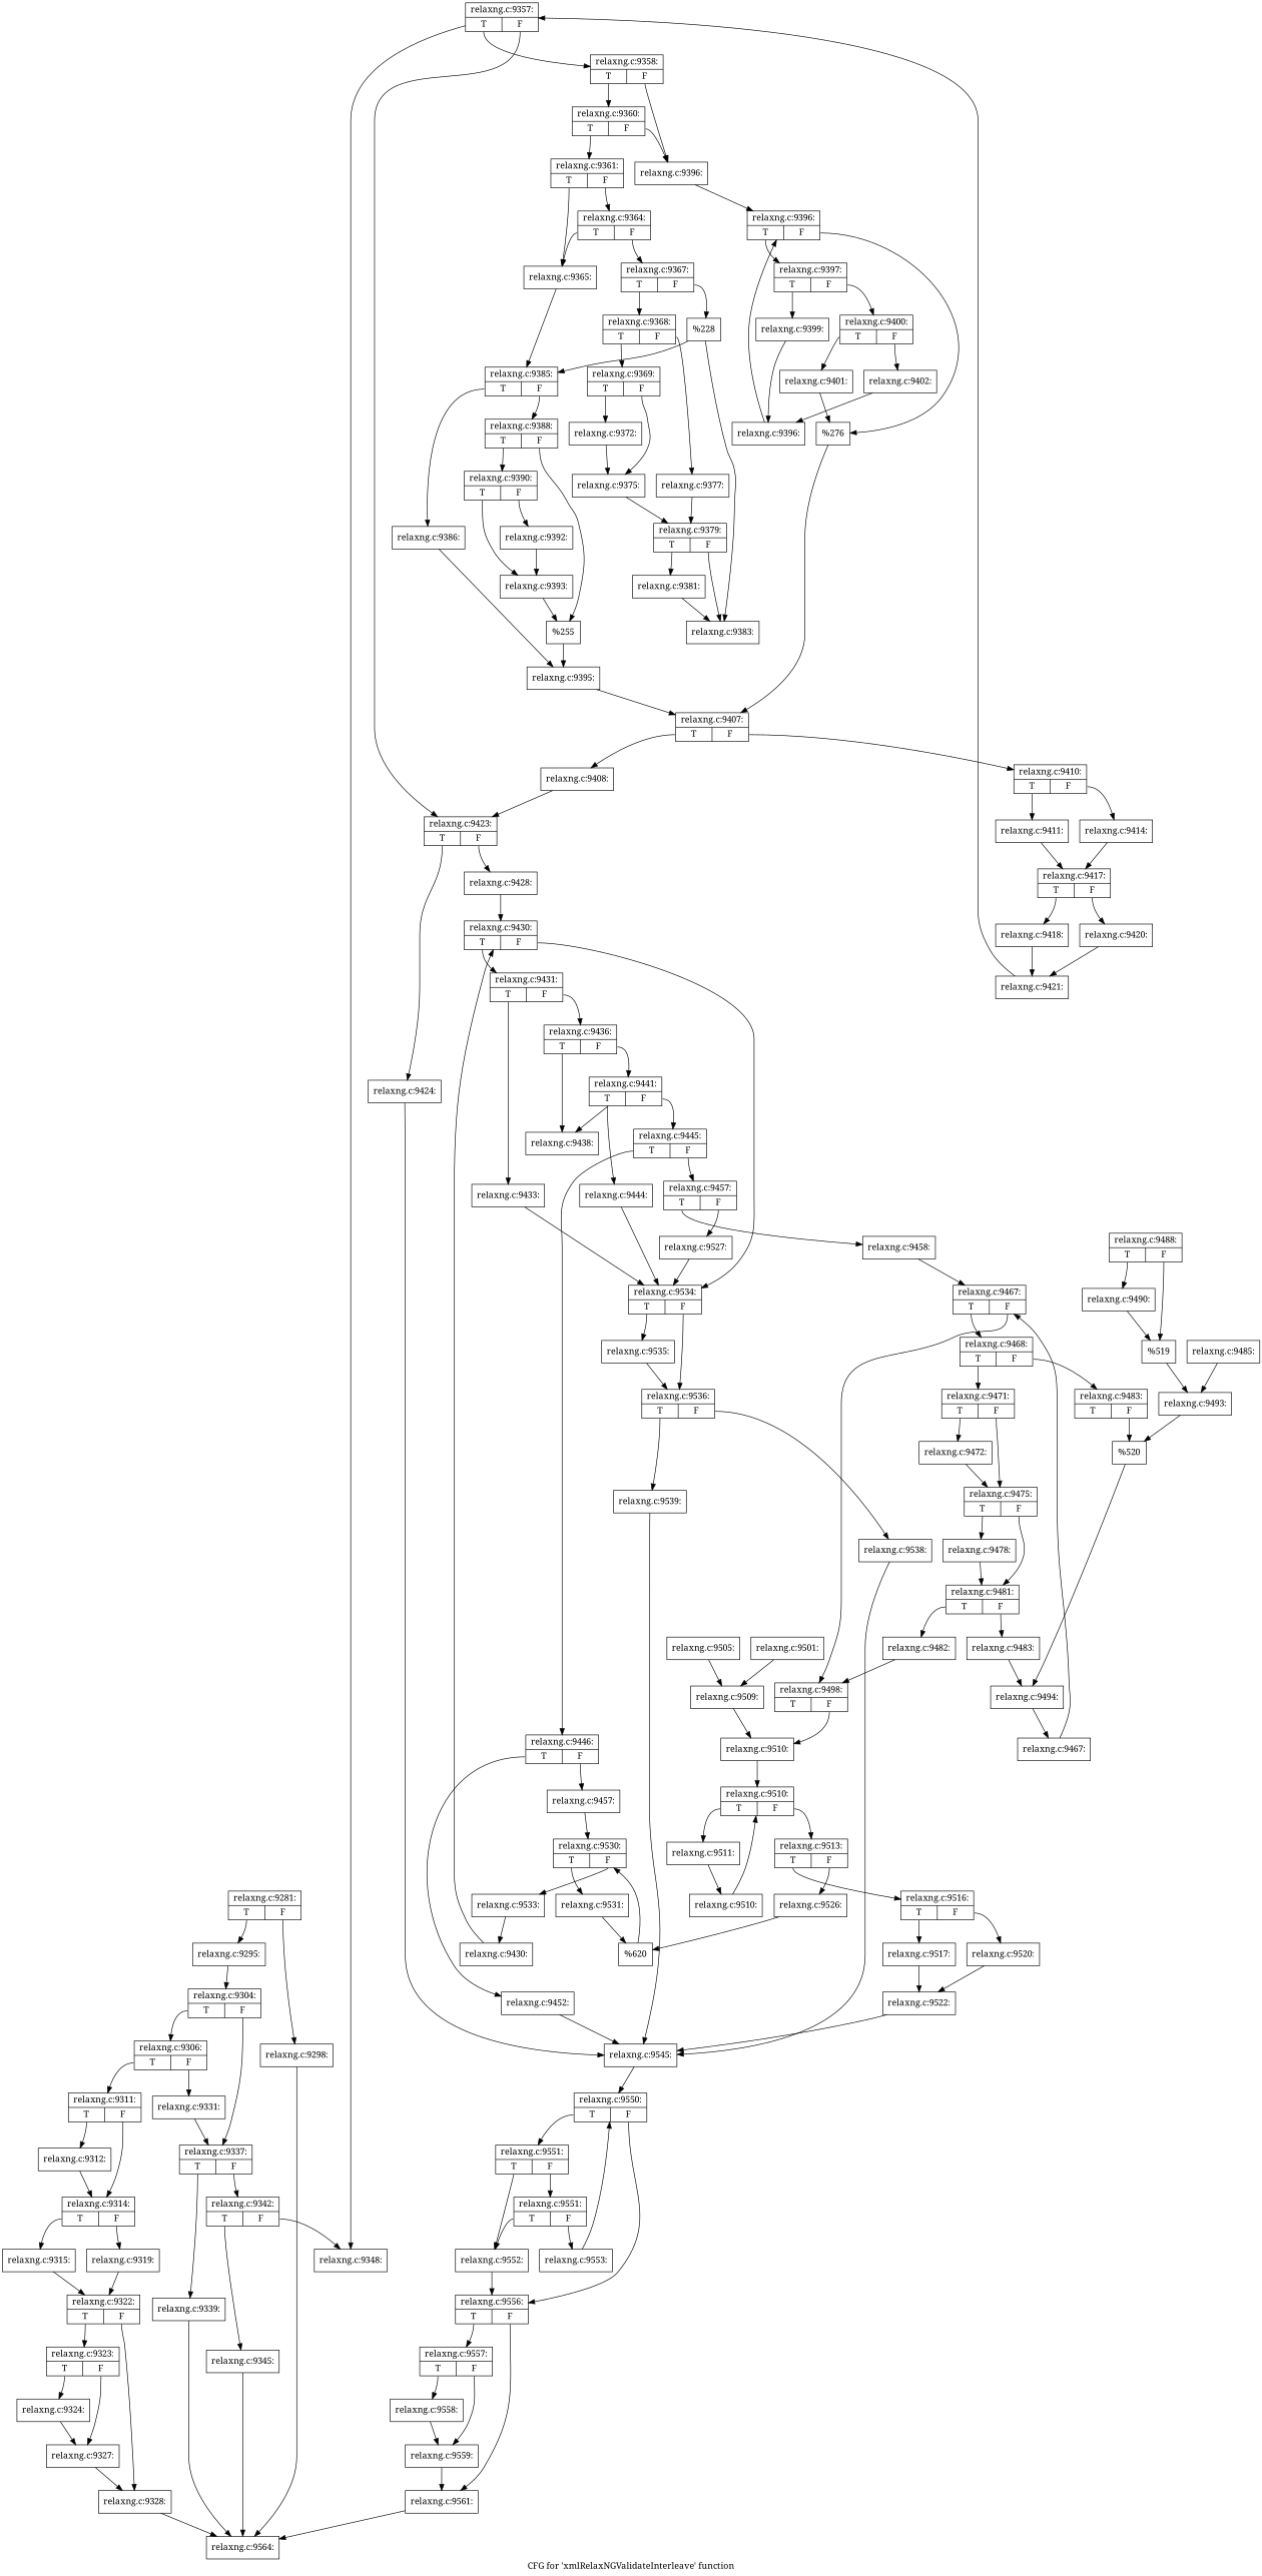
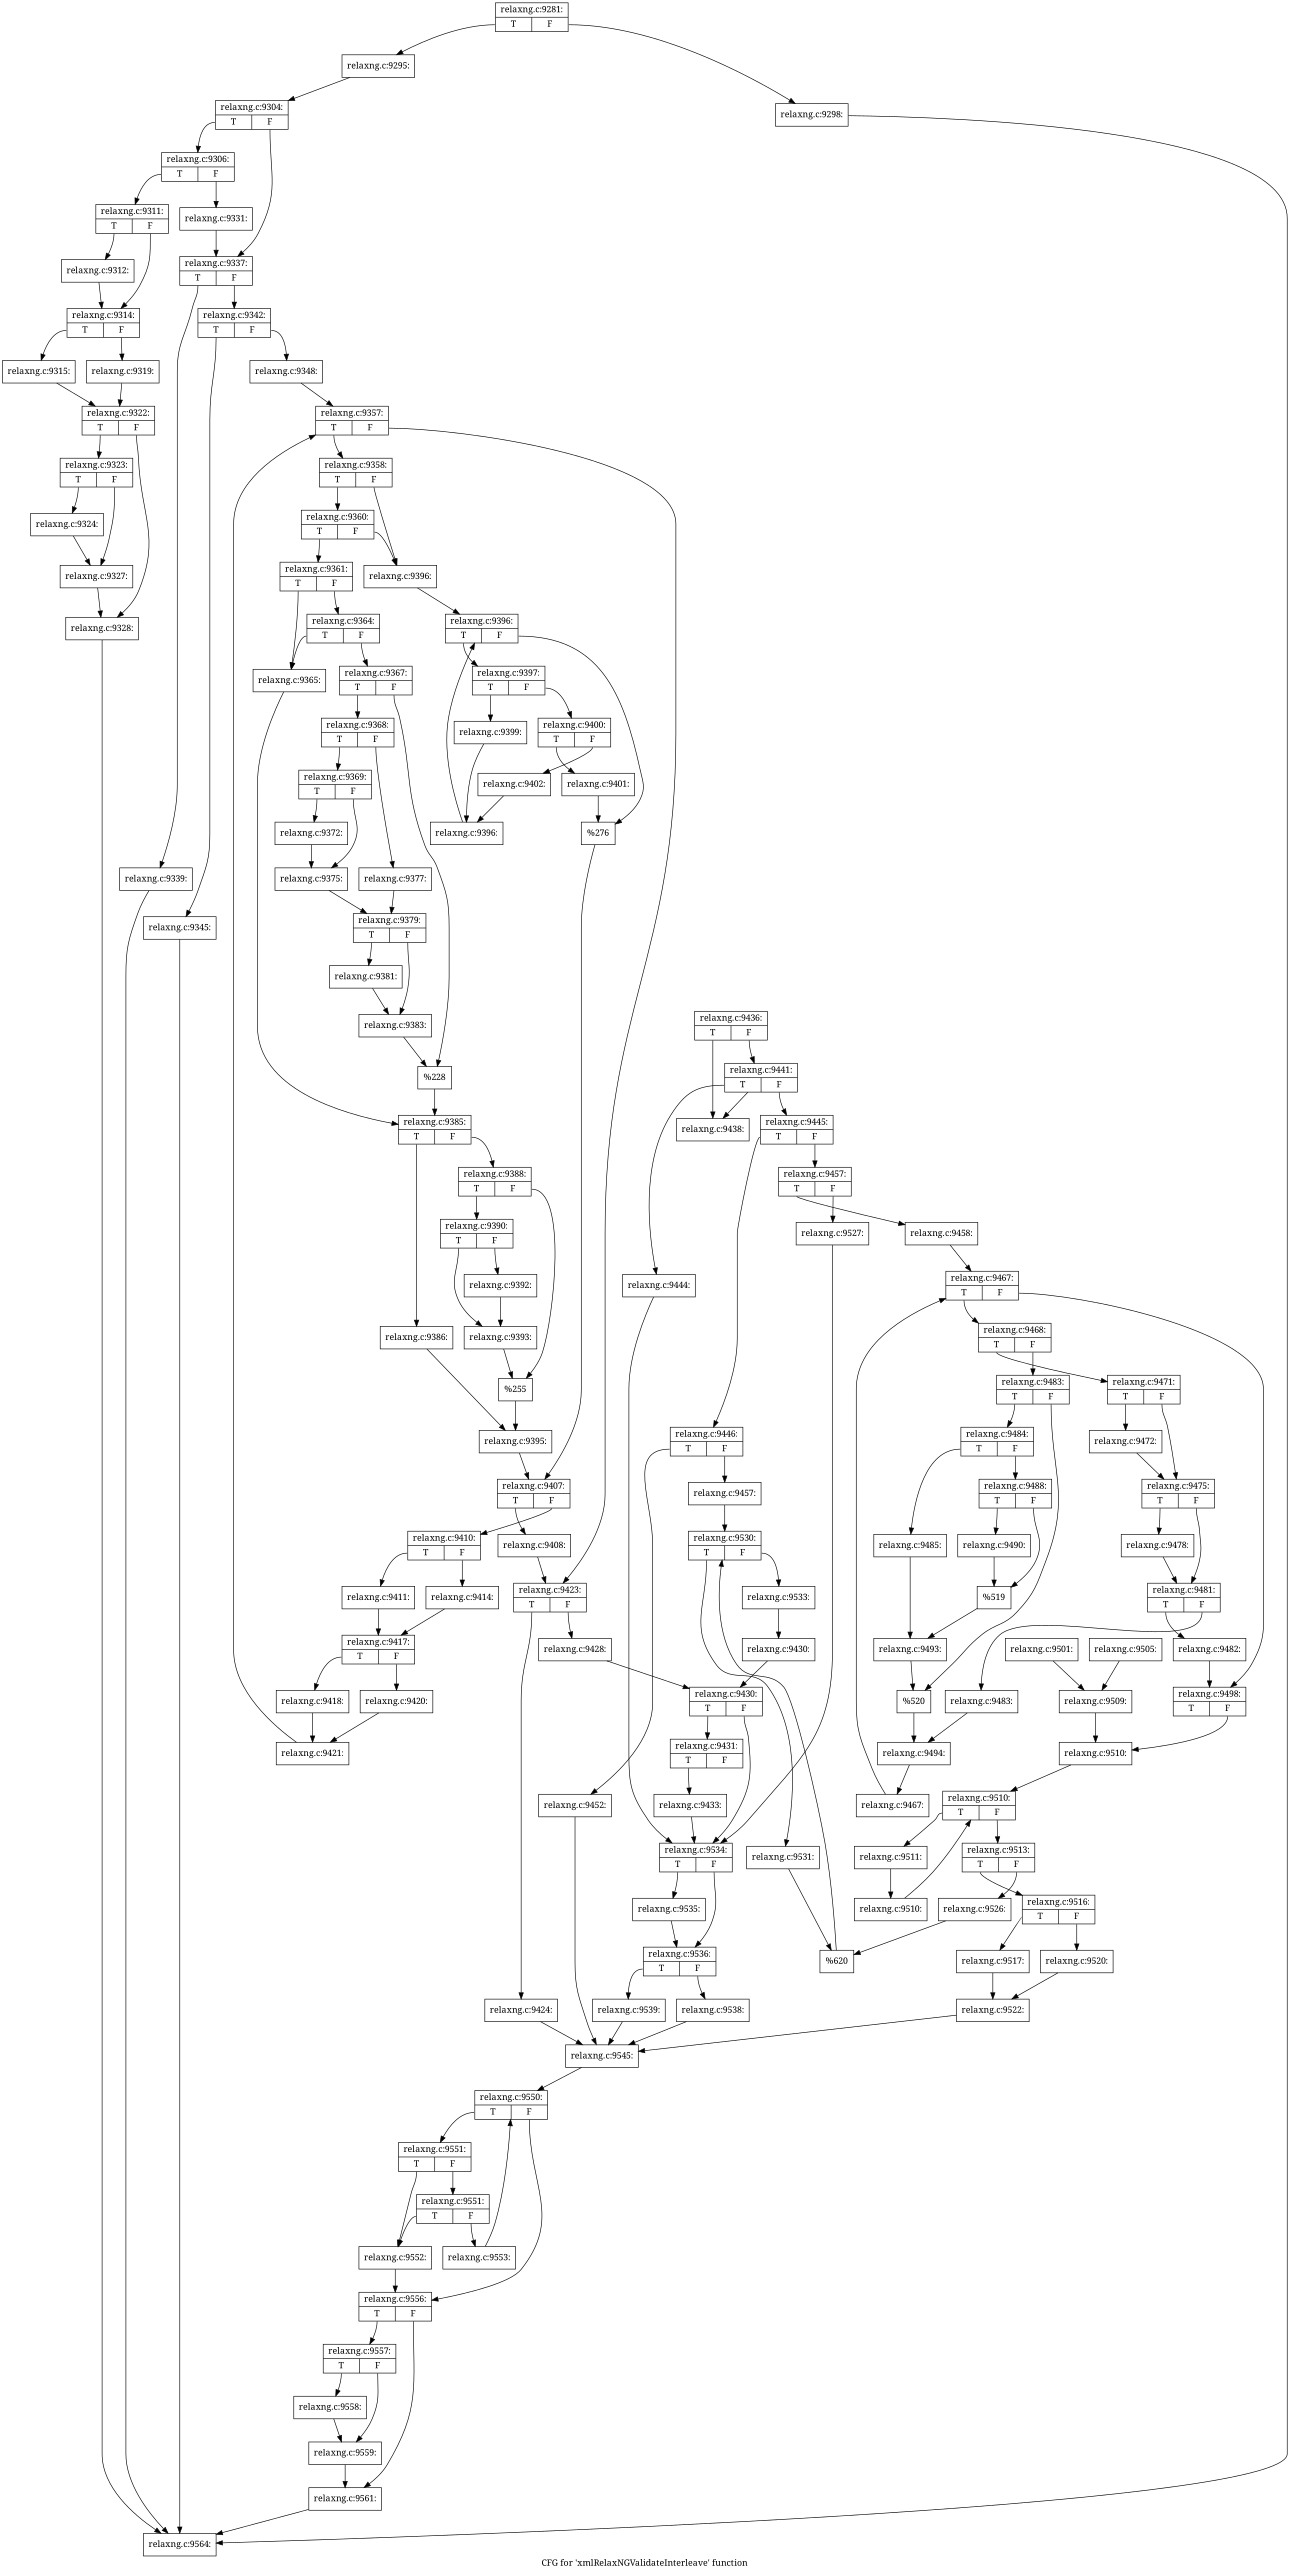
  digraph {
    fontname="Noto Serif"
    label="CFG for 'xmlRelaxNGValidateInterleave' function"
    node [fontname="Noto Serif" shape=record]
    edge [fontname="Noto Serif"]
    n1 [label="{relaxng.c:9281:|{<s0>T|<s1>F}}"]
    n2 [label="{relaxng.c:9295:}"]
    n3 [label="{relaxng.c:9298:}"]
    n4 [label="{relaxng.c:9304:|{<s0>T|<s1>F}}"]
    n5 [label="{relaxng.c:9564:}"]
    n6 [label="{relaxng.c:9306:|{<s0>T|<s1>F}}"]
    n7 [label="{relaxng.c:9337:|{<s0>T|<s1>F}}"]
    n8 [label="{relaxng.c:9311:|{<s0>T|<s1>F}}"]
    n9 [label="{relaxng.c:9331:}"]
    n10 [label="{relaxng.c:9339:}"]
    n11 [label="{relaxng.c:9342:|{<s0>T|<s1>F}}"]
    n12 [label="{relaxng.c:9312:}"]
    n13 [label="{relaxng.c:9314:|{<s0>T|<s1>F}}"]
    n14 [label="{relaxng.c:9345:}"]
    n15 [label="{relaxng.c:9348:}"]
    n16 [label="{relaxng.c:9315:}"]
    n17 [label="{relaxng.c:9319:}"]
    n18 [label="{relaxng.c:9322:|{<s0>T|<s1>F}}"]
    n19 [label="{relaxng.c:9323:|{<s0>T|<s1>F}}"]
    n20 [label="{relaxng.c:9328:}"]
    n21 [label="{relaxng.c:9324:}"]
    n22 [label="{relaxng.c:9327:}"]
    n23 [label="{relaxng.c:9357:|{<s0>T|<s1>F}}"]
    n24 [label="{relaxng.c:9358:|{<s0>T|<s1>F}}"]
    n25 [label="{relaxng.c:9423:|{<s0>T|<s1>F}}"]
    n26 [label="{relaxng.c:9360:|{<s0>T|<s1>F}}"]
    n27 [label="{relaxng.c:9396:}"]
    n28 [label="{relaxng.c:9424:}"]
    n29 [label="{relaxng.c:9428:}"]
    n30 [label="{relaxng.c:9361:|{<s0>T|<s1>F}}"]
    n31 [label="{relaxng.c:9396:|{<s0>T|<s1>F}}"]
    n32 [label="{relaxng.c:9545:}"]
    n33 [label="{relaxng.c:9430:|{<s0>T|<s1>F}}"]
    n34 [label="{relaxng.c:9365:}"]
    n35 [label="{relaxng.c:9364:|{<s0>T|<s1>F}}"]
    n36 [label="{relaxng.c:9397:|{<s0>T|<s1>F}}"]
    n37 [label="{%276}"]
    n38 [label="{relaxng.c:9385:|{<s0>T|<s1>F}}"]
    n39 [label="{relaxng.c:9367:|{<s0>T|<s1>F}}"]
    n40 [label="{relaxng.c:9386:}"]
    n41 [label="{relaxng.c:9388:|{<s0>T|<s1>F}}"]
    n42 [label="{relaxng.c:9368:|{<s0>T|<s1>F}}"]
    n43 [label="{%228}"]
    n44 [label="{relaxng.c:9369:|{<s0>T|<s1>F}}"]
    n45 [label="{relaxng.c:9377:}"]
    n46 [label="{relaxng.c:9395:}"]
    n47 [label="{relaxng.c:9390:|{<s0>T|<s1>F}}"]
    n48 [label="{%255}"]
    n49 [label="{relaxng.c:9372:}"]
    n50 [label="{relaxng.c:9375:}"]
    n51 [label="{relaxng.c:9379:|{<s0>T|<s1>F}}"]
    n52 [label="{relaxng.c:9381:}"]
    n53 [label="{relaxng.c:9383:}"]
    n54 [label="{relaxng.c:9407:|{<s0>T|<s1>F}}"]
    n55 [label="{relaxng.c:9393:}"]
    n56 [label="{relaxng.c:9392:}"]
    n57 [label="{relaxng.c:9408:}"]
    n58 [label="{relaxng.c:9410:|{<s0>T|<s1>F}}"]
    n59 [label="{relaxng.c:9411:}"]
    n60 [label="{relaxng.c:9414:}"]
    n61 [label="{relaxng.c:9399:}"]
    n62 [label="{relaxng.c:9400:|{<s0>T|<s1>F}}"]
    n63 [label="{relaxng.c:9396:}"]
    n64 [label="{relaxng.c:9401:}"]
    n65 [label="{relaxng.c:9402:}"]
    n66 [label="{relaxng.c:9417:|{<s0>T|<s1>F}}"]
    n67 [label="{relaxng.c:9418:}"]
    n68 [label="{relaxng.c:9420:}"]
    n69 [label="{relaxng.c:9421:}"]
    n70 [label="{relaxng.c:9550:|{<s0>T|<s1>F}}"]
    n71 [label="{relaxng.c:9431:|{<s0>T|<s1>F}}"]
    n72 [label="{relaxng.c:9534:|{<s0>T|<s1>F}}"]
    n73 [label="{relaxng.c:9551:|{<s0>T|<s1>F}}"]
    n74 [label="{relaxng.c:9556:|{<s0>T|<s1>F}}"]
    n75 [label="{relaxng.c:9433:}"]
    n76 [label="{relaxng.c:9436:|{<s0>T|<s1>F}}"]
    n77 [label="{relaxng.c:9535:}"]
    n78 [label="{relaxng.c:9536:|{<s0>T|<s1>F}}"]
    n79 [label="{relaxng.c:9438:}"]
    n80 [label="{relaxng.c:9441:|{<s0>T|<s1>F}}"]
    n81 [label="{relaxng.c:9539:}"]
    n82 [label="{relaxng.c:9538:}"]
    n83 [label="{relaxng.c:9444:}"]
    n84 [label="{relaxng.c:9445:|{<s0>T|<s1>F}}"]
    n85 [label="{relaxng.c:9446:|{<s0>T|<s1>F}}"]
    n86 [label="{relaxng.c:9457:|{<s0>T|<s1>F}}"]
    n87 [label="{relaxng.c:9452:}"]
    n88 [label="{relaxng.c:9457:}"]
    n89 [label="{relaxng.c:9458:}"]
    n90 [label="{relaxng.c:9527:}"]
    n91 [label="{relaxng.c:9530:|{<s0>T|<s1>F}}"]
    n92 [label="{relaxng.c:9467:|{<s0>T|<s1>F}}"]
    n93 [label="{relaxng.c:9531:}"]
    n94 [label="{relaxng.c:9533:}"]
    n95 [label="{%620}"]
    n96 [label="{relaxng.c:9430:}"]
    n97 [label="{relaxng.c:9468:|{<s0>T|<s1>F}}"]
    n98 [label="{relaxng.c:9498:|{<s0>T|<s1>F}}"]
    n99 [label="{relaxng.c:9471:|{<s0>T|<s1>F}}"]
    n100 [label="{relaxng.c:9483:|{<s0>T|<s1>F}}"]
    n101 [label="{relaxng.c:9510:}"]
    n102 [label="{relaxng.c:9472:}"]
    n103 [label="{relaxng.c:9475:|{<s0>T|<s1>F}}"]
+   n104 [label="{relaxng.c:9484:|{<s0>T|<s1>F}}"]
    n105 [label="{%520}"]
    n106 [label="{relaxng.c:9510:|{<s0>T|<s1>F}}"]
    n107 [label="{relaxng.c:9478:}"]
    n108 [label="{relaxng.c:9481:|{<s0>T|<s1>F}}"]
    n109 [label="{relaxng.c:9485:}"]
    n110 [label="{relaxng.c:9488:|{<s0>T|<s1>F}}"]
    n111 [label="{relaxng.c:9494:}"]
    n112 [label="{relaxng.c:9482:}"]
    n113 [label="{relaxng.c:9483:}"]
    n114 [label="{relaxng.c:9467:}"]
    n115 [label="{relaxng.c:9493:}"]
    n116 [label="{relaxng.c:9490:}"]
    n117 [label="{%519}"]
    n118 [label="{relaxng.c:9501:}"]
    n119 [label="{relaxng.c:9509:}"]
    n120 [label="{relaxng.c:9505:}"]
    n121 [label="{relaxng.c:9511:}"]
    n122 [label="{relaxng.c:9513:|{<s0>T|<s1>F}}"]
    n123 [label="{relaxng.c:9510:}"]
    n124 [label="{relaxng.c:9516:|{<s0>T|<s1>F}}"]
    n125 [label="{relaxng.c:9526:}"]
    n126 [label="{relaxng.c:9517:}"]
    n127 [label="{relaxng.c:9520:}"]
    n128 [label="{relaxng.c:9522:}"]
    n129 [label="{relaxng.c:9552:}"]
    n130 [label="{relaxng.c:9551:|{<s0>T|<s1>F}}"]
    n131 [label="{relaxng.c:9557:|{<s0>T|<s1>F}}"]
    n132 [label="{relaxng.c:9561:}"]
    n133 [label="{relaxng.c:9553:}"]
    n134 [label="{relaxng.c:9558:}"]
    n135 [label="{relaxng.c:9559:}"]
    n1 -> n2 [tailport=s0]
    n1 -> n3 [tailport=s1]
    n2 -> n4
    n3 -> n5
    n4 -> n6 [tailport=s0]
    n4 -> n7 [tailport=s1]
    n6 -> n8 [tailport=s0]
    n6 -> n9 [tailport=s1]
    n7 -> n10 [tailport=s0]
    n7 -> n11 [tailport=s1]
    n8 -> n12 [tailport=s0]
    n8 -> n13 [tailport=s1]
    n9 -> n7
    n10 -> n5
    n11 -> n14 [tailport=s0]
    n11 -> n15 [tailport=s1]
    n12 -> n13
    n13 -> n16 [tailport=s0]
    n13 -> n17 [tailport=s1]
    n14 -> n5
-   n23 -> n15
+   n15 -> n23
    n16 -> n18
    n17 -> n18
    n18 -> n19 [tailport=s0]
    n18 -> n20 [tailport=s1]
    n19 -> n21 [tailport=s0]
    n19 -> n22 [tailport=s1]
    n20 -> n5
    n21 -> n22
    n22 -> n20
    n23 -> n24 [tailport=s0]
    n23 -> n25 [tailport=s1]
    n24 -> n26 [tailport=s0]
    n24 -> n27 [tailport=s1]
    n25 -> n28 [tailport=s0]
    n25 -> n29 [tailport=s1]
    n26 -> n27 [tailport=s1]
    n26 -> n30 [tailport=s0]
    n27 -> n31
    n28 -> n32
    n29 -> n33
    n30 -> n34 [tailport=s0]
    n30 -> n35 [tailport=s1]
    n31 -> n36 [tailport=s0]
    n31 -> n37 [tailport=s1]
    n32 -> n70
    n33 -> n71 [tailport=s0]
    n33 -> n72 [tailport=s1]
    n34 -> n38
    n35 -> n34 [tailport=s0]
    n35 -> n39 [tailport=s1]
    n36 -> n61 [tailport=s0]
    n36 -> n62 [tailport=s1]
    n37 -> n54
    n38 -> n40 [tailport=s0]
    n38 -> n41 [tailport=s1]
    n39 -> n42 [tailport=s0]
    n39 -> n43 [tailport=s1]
    n40 -> n46
    n41 -> n47 [tailport=s0]
    n41 -> n48 [tailport=s1]
    n42 -> n44 [tailport=s0]
    n42 -> n45 [tailport=s1]
    n43 -> n38
    n44 -> n49 [tailport=s0]
    n44 -> n50 [tailport=s1]
    n45 -> n51
    n46 -> n54
    n47 -> n55 [tailport=s0]
    n47 -> n56 [tailport=s1]
    n48 -> n46
    n49 -> n50
    n50 -> n51
    n51 -> n52 [tailport=s0]
    n51 -> n53 [tailport=s1]
    n52 -> n53
-   n43 -> n53
+   n53 -> n43
    n54 -> n57 [tailport=s0]
    n54 -> n58 [tailport=s1]
    n55 -> n48
    n56 -> n55
    n57 -> n25
    n58 -> n59 [tailport=s0]
    n58 -> n60 [tailport=s1]
    n59 -> n66
    n60 -> n66
    n61 -> n63
    n62 -> n64 [tailport=s0]
    n62 -> n65 [tailport=s1]
    n63 -> n31
    n64 -> n37
    n65 -> n63
    n66 -> n67 [tailport=s0]
    n66 -> n68 [tailport=s1]
    n67 -> n69
    n68 -> n69
    n69 -> n23
    n70 -> n73 [tailport=s0]
    n70 -> n74 [tailport=s1]
    n71 -> n75 [tailport=s0]
-   n71 -> n76 [tailport=s1]
    n72 -> n77 [tailport=s0]
    n72 -> n78 [tailport=s1]
    n73 -> n129 [tailport=s0]
    n73 -> n130 [tailport=s1]
    n74 -> n131 [tailport=s0]
    n74 -> n132 [tailport=s1]
    n75 -> n72
    n76 -> n79 [tailport=s0]
    n76 -> n80 [tailport=s1]
    n77 -> n78
    n78 -> n81 [tailport=s0]
    n78 -> n82 [tailport=s1]
    n80 -> n79
    n80 -> n83 [tailport=s0]
    n80 -> n84 [tailport=s1]
    n81 -> n32
    n82 -> n32
    n83 -> n72
    n84 -> n85 [tailport=s0]
    n84 -> n86 [tailport=s1]
    n85 -> n87 [tailport=s0]
    n85 -> n88 [tailport=s1]
    n86 -> n89 [tailport=s0]
    n86 -> n90 [tailport=s1]
    n87 -> n32
    n88 -> n91
    n89 -> n92
    n90 -> n72
    n91 -> n93 [tailport=s0]
    n91 -> n94 [tailport=s1]
    n92 -> n97 [tailport=s0]
    n92 -> n98 [tailport=s1]
    n93 -> n95
    n94 -> n96
    n95 -> n91
    n96 -> n33
    n97 -> n99 [tailport=s0]
    n97 -> n100 [tailport=s1]
    n98 -> n101 [tailport=s1]
    n99 -> n102 [tailport=s0]
    n99 -> n103 [tailport=s1]
+   n100 -> n104 [tailport=s0]
    n100 -> n105 [tailport=s1]
    n101 -> n106
    n102 -> n103
    n103 -> n107 [tailport=s0]
    n103 -> n108 [tailport=s1]
+   n104 -> n109 [tailport=s0]
+   n104 -> n110 [tailport=s1]
    n105 -> n111
    n106 -> n121 [tailport=s0]
    n106 -> n122 [tailport=s1]
    n107 -> n108
    n108 -> n112 [tailport=s0]
    n108 -> n113 [tailport=s1]
    n109 -> n115
    n110 -> n116 [tailport=s0]
    n110 -> n117 [tailport=s1]
    n111 -> n114
    n112 -> n98
    n113 -> n111
    n114 -> n92
    n115 -> n105
    n116 -> n117
    n117 -> n115
    n118 -> n119
    n119 -> n101
    n120 -> n119
    n121 -> n123
    n122 -> n124 [tailport=s0]
    n122 -> n125 [tailport=s1]
    n123 -> n106
    n124 -> n126 [tailport=s0]
    n124 -> n127 [tailport=s1]
    n125 -> n95
    n126 -> n128
    n127 -> n128
    n128 -> n32
    n129 -> n74
    n130 -> n129 [tailport=s0]
    n130 -> n133 [tailport=s1]
    n131 -> n134 [tailport=s0]
    n131 -> n135 [tailport=s1]
    n132 -> n5
    n133 -> n70
    n134 -> n135
    n135 -> n132
  }
